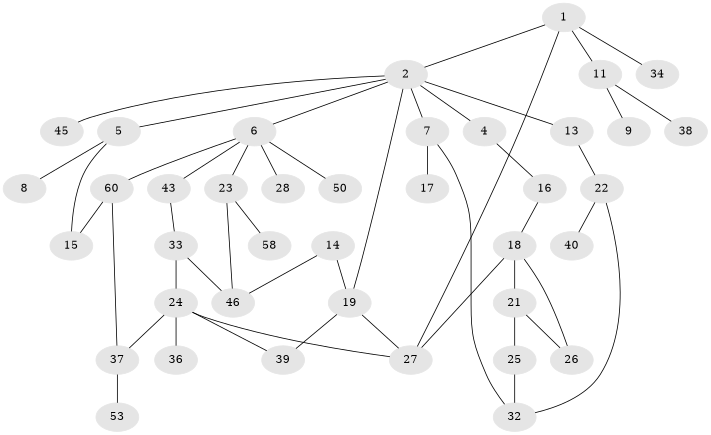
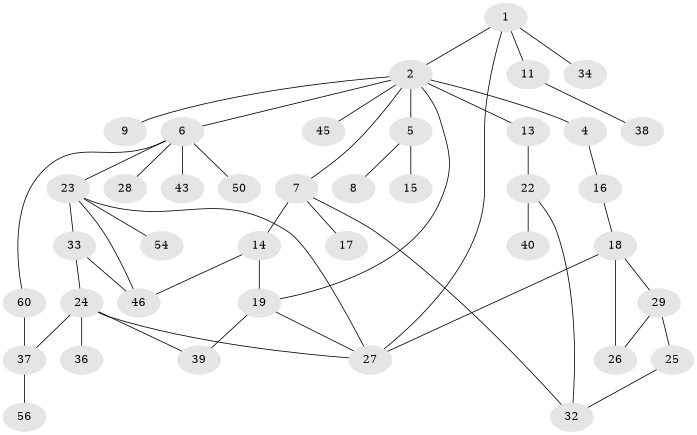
  graph {
    node [color=gray90 style=filled]
    1 [super="+3"]
    2
    11
    27 [super="+29+48"]
    34
    4
    5 [super="+56"]
    6
    7 [super="+12"]
    9 [super="+20"]
    13
    19 [super="+52+55"]
    45
    n14 [label=38 super="+49"]
    16
    8
    15
    n18 [label=60]
    23 [super="+44"]
    28
    43
    50
    14
    17
    32
    22 [super="+42"]
    39
    18 [super="+35+38"]
    37
    46
    33
-   54 [label=58]
-   53
+   54
+   53 [label=56]
    40
-   21
+   21 [label=29]
    26
    25
    24
    36
    1 -- 2
    1 -- 11
    1 -- 27
    1 -- 34
    2 -- 4
    2 -- 5
    2 -- 6
    2 -- 7
-   11 -- 9
+   2 -- 9
    2 -- 13
    2 -- 19
    2 -- 45
    11 -- n14
    4 -- 16
    5 -- 8
    5 -- 15
    6 -- n18
    6 -- 23
    6 -- 28
    6 -- 43
    6 -- 50
+   7 -- 14
    7 -- 17
    7 -- 32
    13 -- 22
    19 -- 27
    19 -- 39
    16 -- 18
-   n18 -- 15
    n18 -- 37
+   23 -- 27
    23 -- 46
-   43 -- 33
+   23 -- 33
    23 -- 54
    14 -- 19
    14 -- 46
    22 -- 32
    22 -- 40
    18 -- 27 [weight=2]
    18 -- 21
    18 -- 26
    37 -- 53
    33 -- 46
    33 -- 24
    21 -- 26
    21 -- 25
    25 -- 32
    24 -- 27
    24 -- 39
    24 -- 37
    24 -- 36
  }
